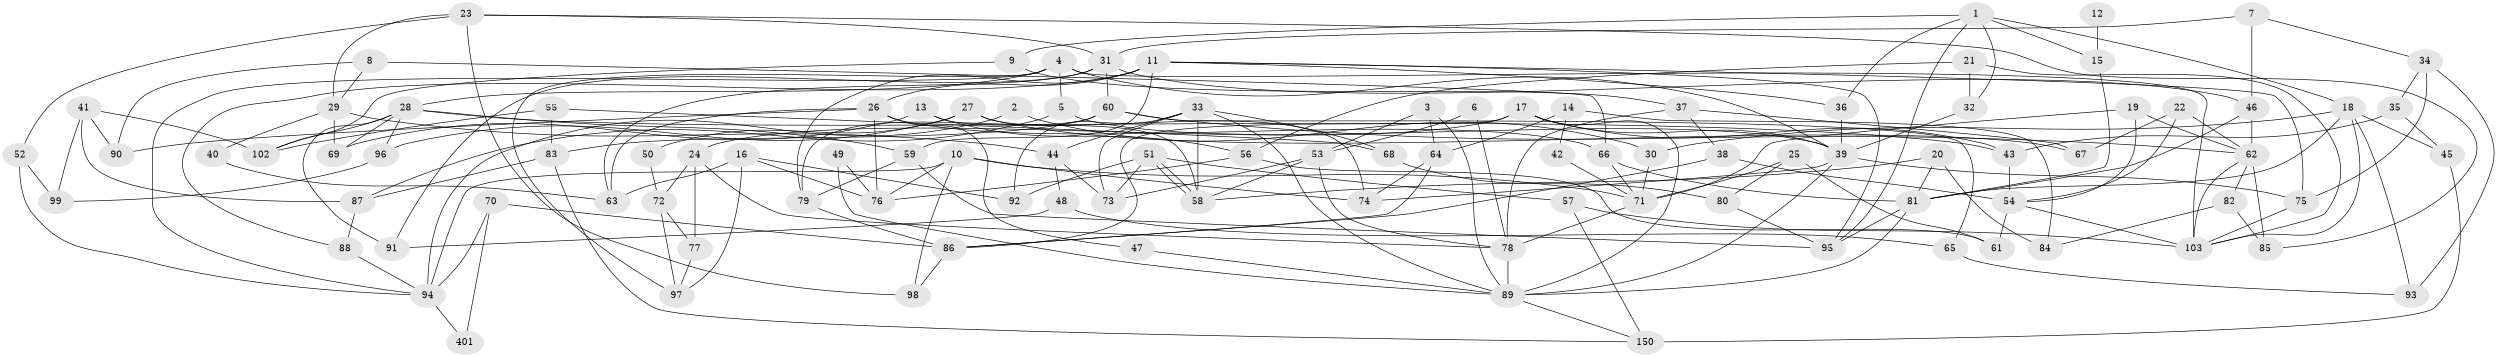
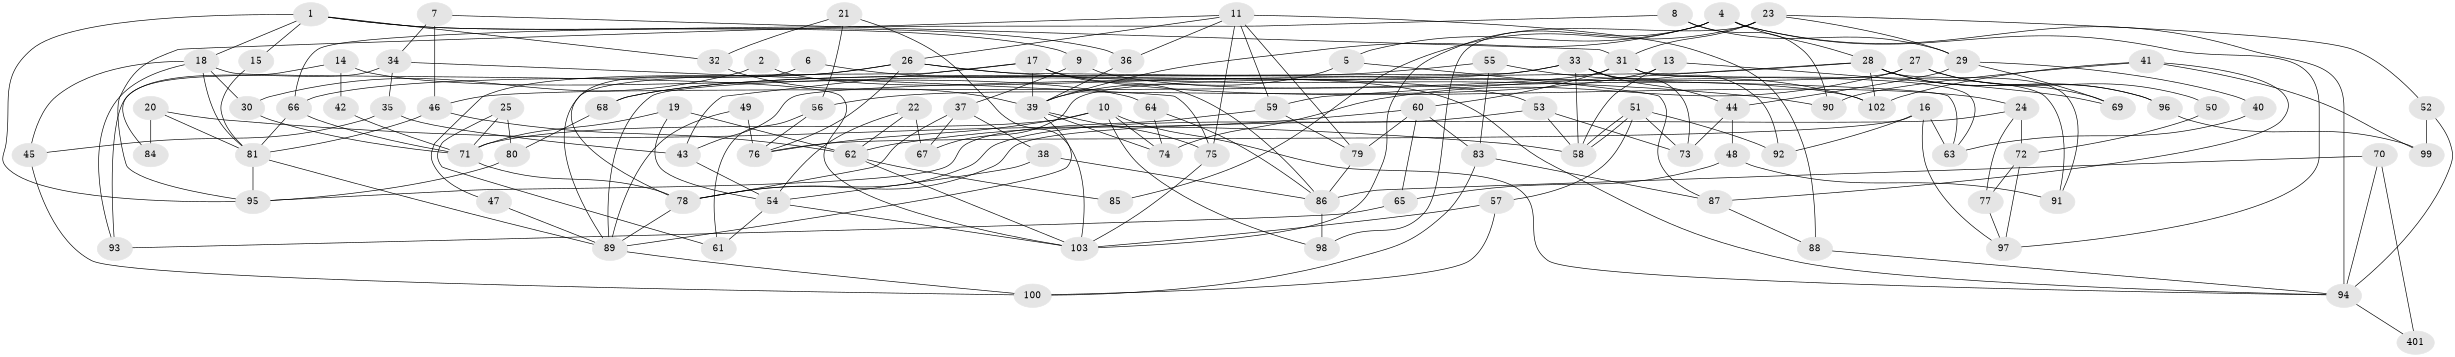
  graph {
    node [color=gray90 style=filled]
    1
    9
    15
    18
    32
    36
    95
    37
    102
    81
    30
    103
    45
    93
    39
    2
    94
    71
    n19 [label=401]
-   3
    53
    64
    89
    78
    58
    73
    74
    86
-   100 [label=150]
+   100
    4
    5
    28
    97
    87
    59
    69
    43
    96
    91
    75
    88
    6
    7
    31
    34
    46
    63
    60
    35
    62
    8
    29
    66
    90
    40
    44
    67
    38
    10
    76
    98
    11
    26
    79
    47
-   12
    13
    56
    61
    14
    42
    84
    16
    92
    17
    24
    72
    77
    54
    19
    85
-   82
    20
    21
    22
    23
    52
    99
    25
    80
    27
    50
    48
    65
    83
    33
    68
    41
    49
    51
    57
    55
    70
    1 -- 9
    1 -- 15
    1 -- 18
    1 -- 32
    1 -- 36
    1 -- 95
    9 -- 37
    9 -- 102
    15 -- 81
    18 -- 81
    18 -- 30
    18 -- 103
    18 -- 45
    18 -- 93
    32 -- 39
    36 -- 39
    37 -- 78
    37 -- 67
    37 -- 38
    81 -- 95
    81 -- 89
    30 -- 71
    45 -- 100
    39 -- 89
    39 -- 74
    39 -- 75
    2 -- 30
    2 -- 94
    94 -- n19
    71 -- 78
-   3 -- 53
-   3 -- 64
-   3 -- 89
    53 -- 78
    53 -- 58
    53 -- 73
    64 -- 74
    64 -- 86
    89 -- 100
    78 -- 89
    86 -- 98
    4 -- 103
    4 -- 39
    4 -- 94
    4 -- 5
    4 -- 28
    4 -- 97
    5 -- 39
    5 -- 87
    28 -- 102
    28 -- 59
    28 -- 69
    28 -- 43
    28 -- 96
    28 -- 91
    87 -- 88
    59 -- 95
    59 -- 79
    43 -- 54
    96 -- 99
    75 -- 103
    88 -- 94
    6 -- 53
    6 -- 78
    7 -- 31
    7 -- 34
    7 -- 46
    31 -- 91
    31 -- 46
    31 -- 63
    31 -- 60
    34 -- 93
    34 -- 75
    34 -- 35
    46 -- 81
    46 -- 62
    60 -- 62
    60 -- 79
    60 -- 65
    60 -- 83
    35 -- 45
    35 -- 43
    62 -- 103
    62 -- 85
-   62 -- 82
    8 -- 29
    8 -- 66
    8 -- 90
    29 -- 69
    29 -- 40
    29 -- 44
    66 -- 81
    66 -- 71
    40 -- 63
    44 -- 73
    44 -- 48
    38 -- 86
    38 -- 54
    10 -- 94
    10 -- 71
    10 -- 74
    10 -- 76
    10 -- 98
    11 -- 36
    11 -- 95
    11 -- 59
    11 -- 75
    11 -- 88
    11 -- 26
    11 -- 79
    26 -- 63
    26 -- 66
    26 -- 90
    26 -- 76
    26 -- 47
    79 -- 86
    47 -- 89
-   12 -- 15
    13 -- 58
    13 -- 69
    13 -- 56
    56 -- 76
    56 -- 61
    14 -- 64
    14 -- 42
    14 -- 84
    42 -- 71
    16 -- 97
    16 -- 63
    16 -- 76
    16 -- 92
    17 -- 39
    17 -- 89
    17 -- 86
    17 -- 43
    17 -- 24
    24 -- 78
    24 -- 72
    24 -- 77
    72 -- 97
    72 -- 77
    77 -- 97
    54 -- 103
    54 -- 61
    19 -- 71
    19 -- 62
    19 -- 54
-   82 -- 84
-   82 -- 85
    20 -- 81
    20 -- 58
    20 -- 84
    21 -- 32
    21 -- 103
    21 -- 56
    22 -- 62
    22 -- 67
    22 -- 54
    23 -- 31
    23 -- 29
    23 -- 98
    23 -- 85
    23 -- 52
    52 -- 94
    52 -- 99
    25 -- 71
    25 -- 61
    25 -- 80
    80 -- 95
    27 -- 74
    27 -- 96
    27 -- 67
    27 -- 50
    50 -- 72
    48 -- 91
    48 -- 65
    65 -- 93
    83 -- 100
    83 -- 87
    33 -- 89
    33 -- 58
    33 -- 73
    33 -- 44
    33 -- 92
    33 -- 68
    68 -- 80
    41 -- 102
    41 -- 87
    41 -- 90
    41 -- 99
    49 -- 89
    49 -- 76
    51 -- 58
    51 -- 58
    51 -- 73
    51 -- 92
    51 -- 57
    57 -- 103
    57 -- 100
    55 -- 102
    55 -- 83
    55 -- 68
    70 -- 94
    70 -- n19
    70 -- 86
  }
